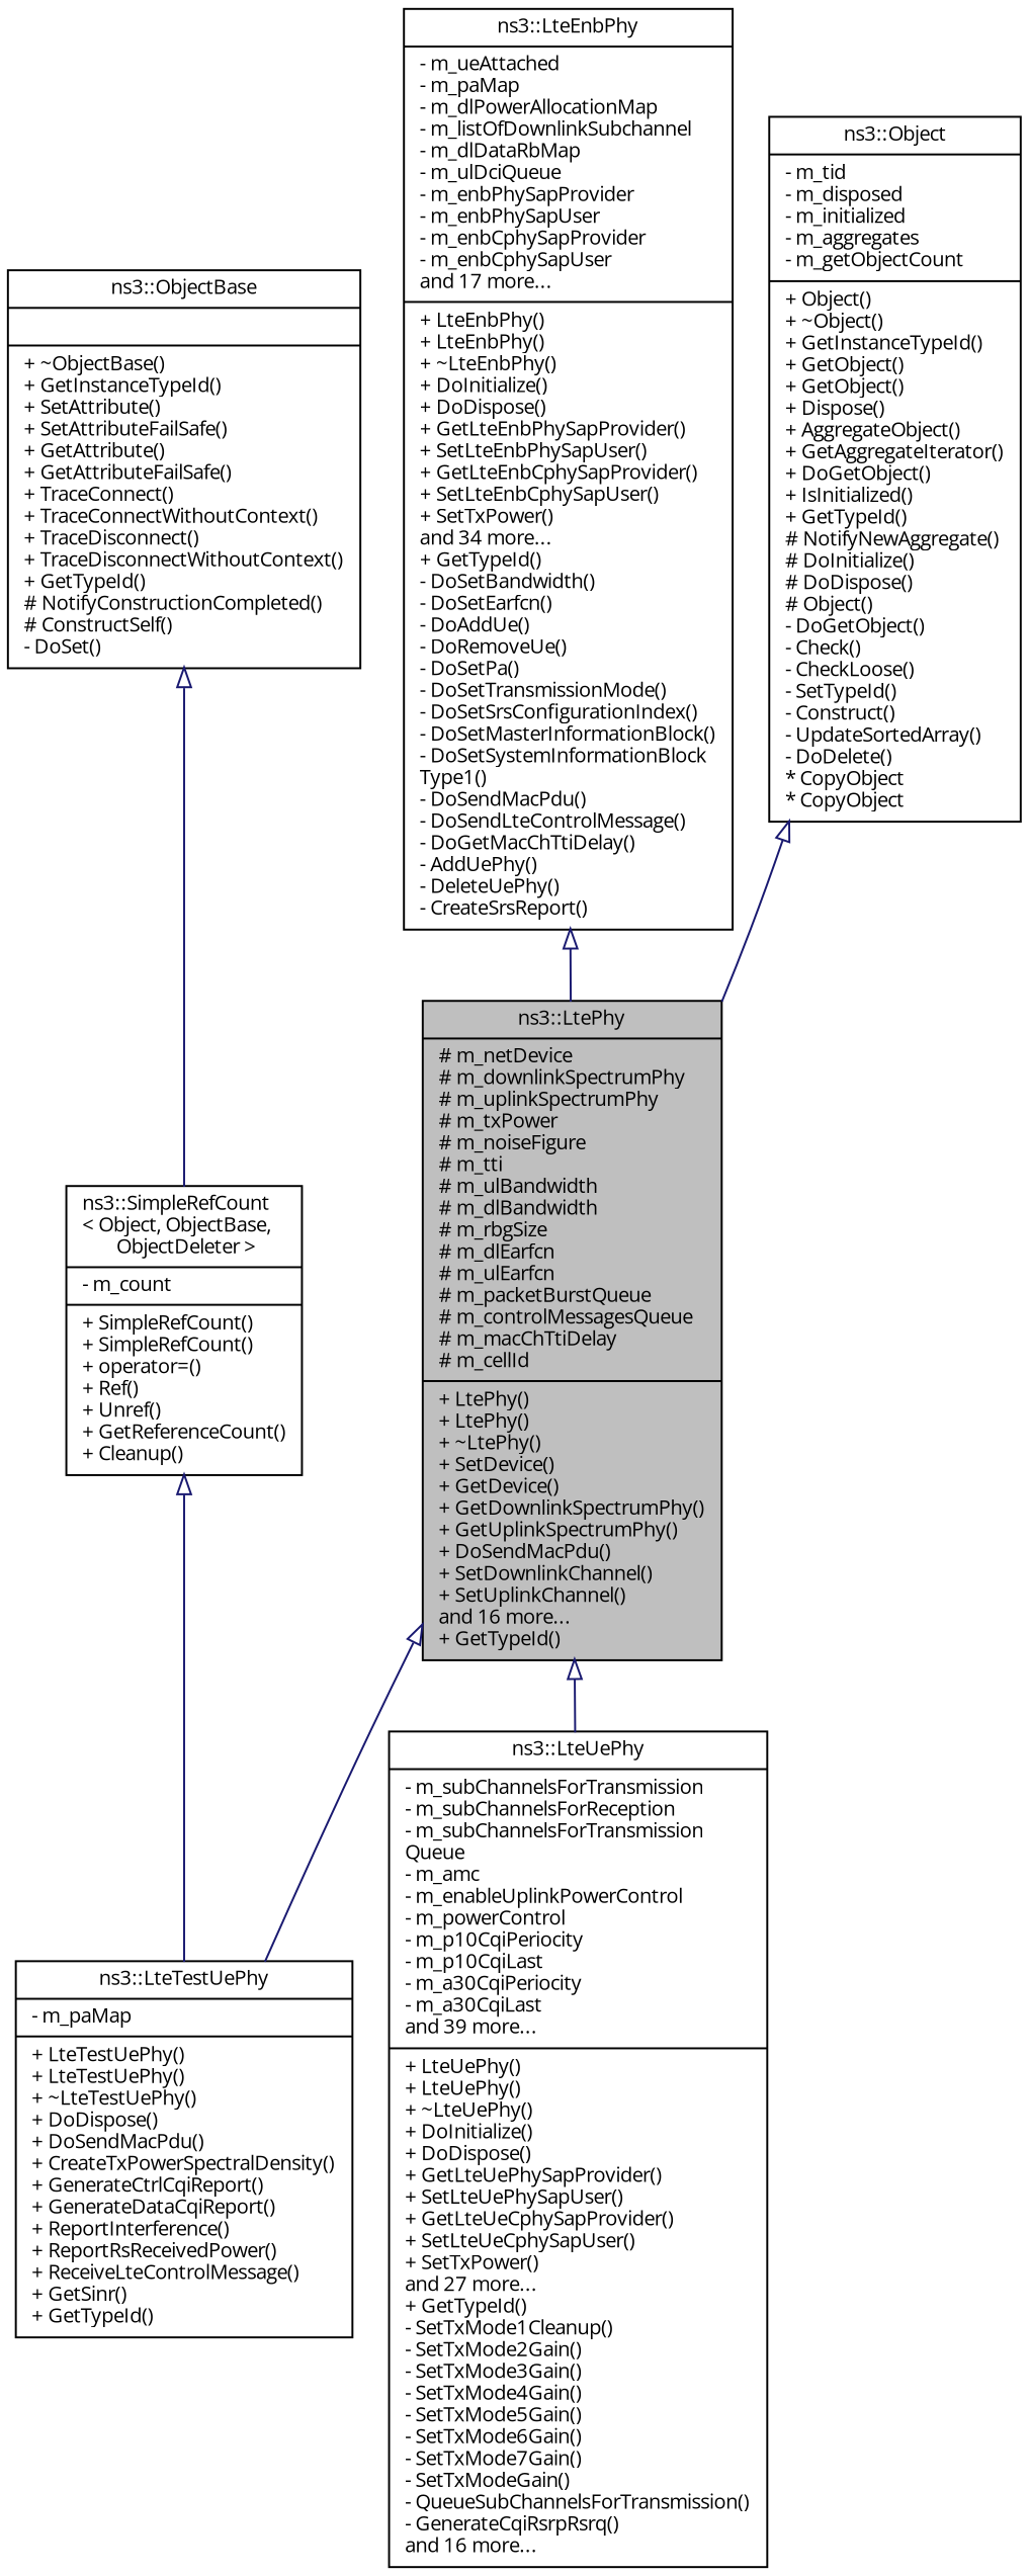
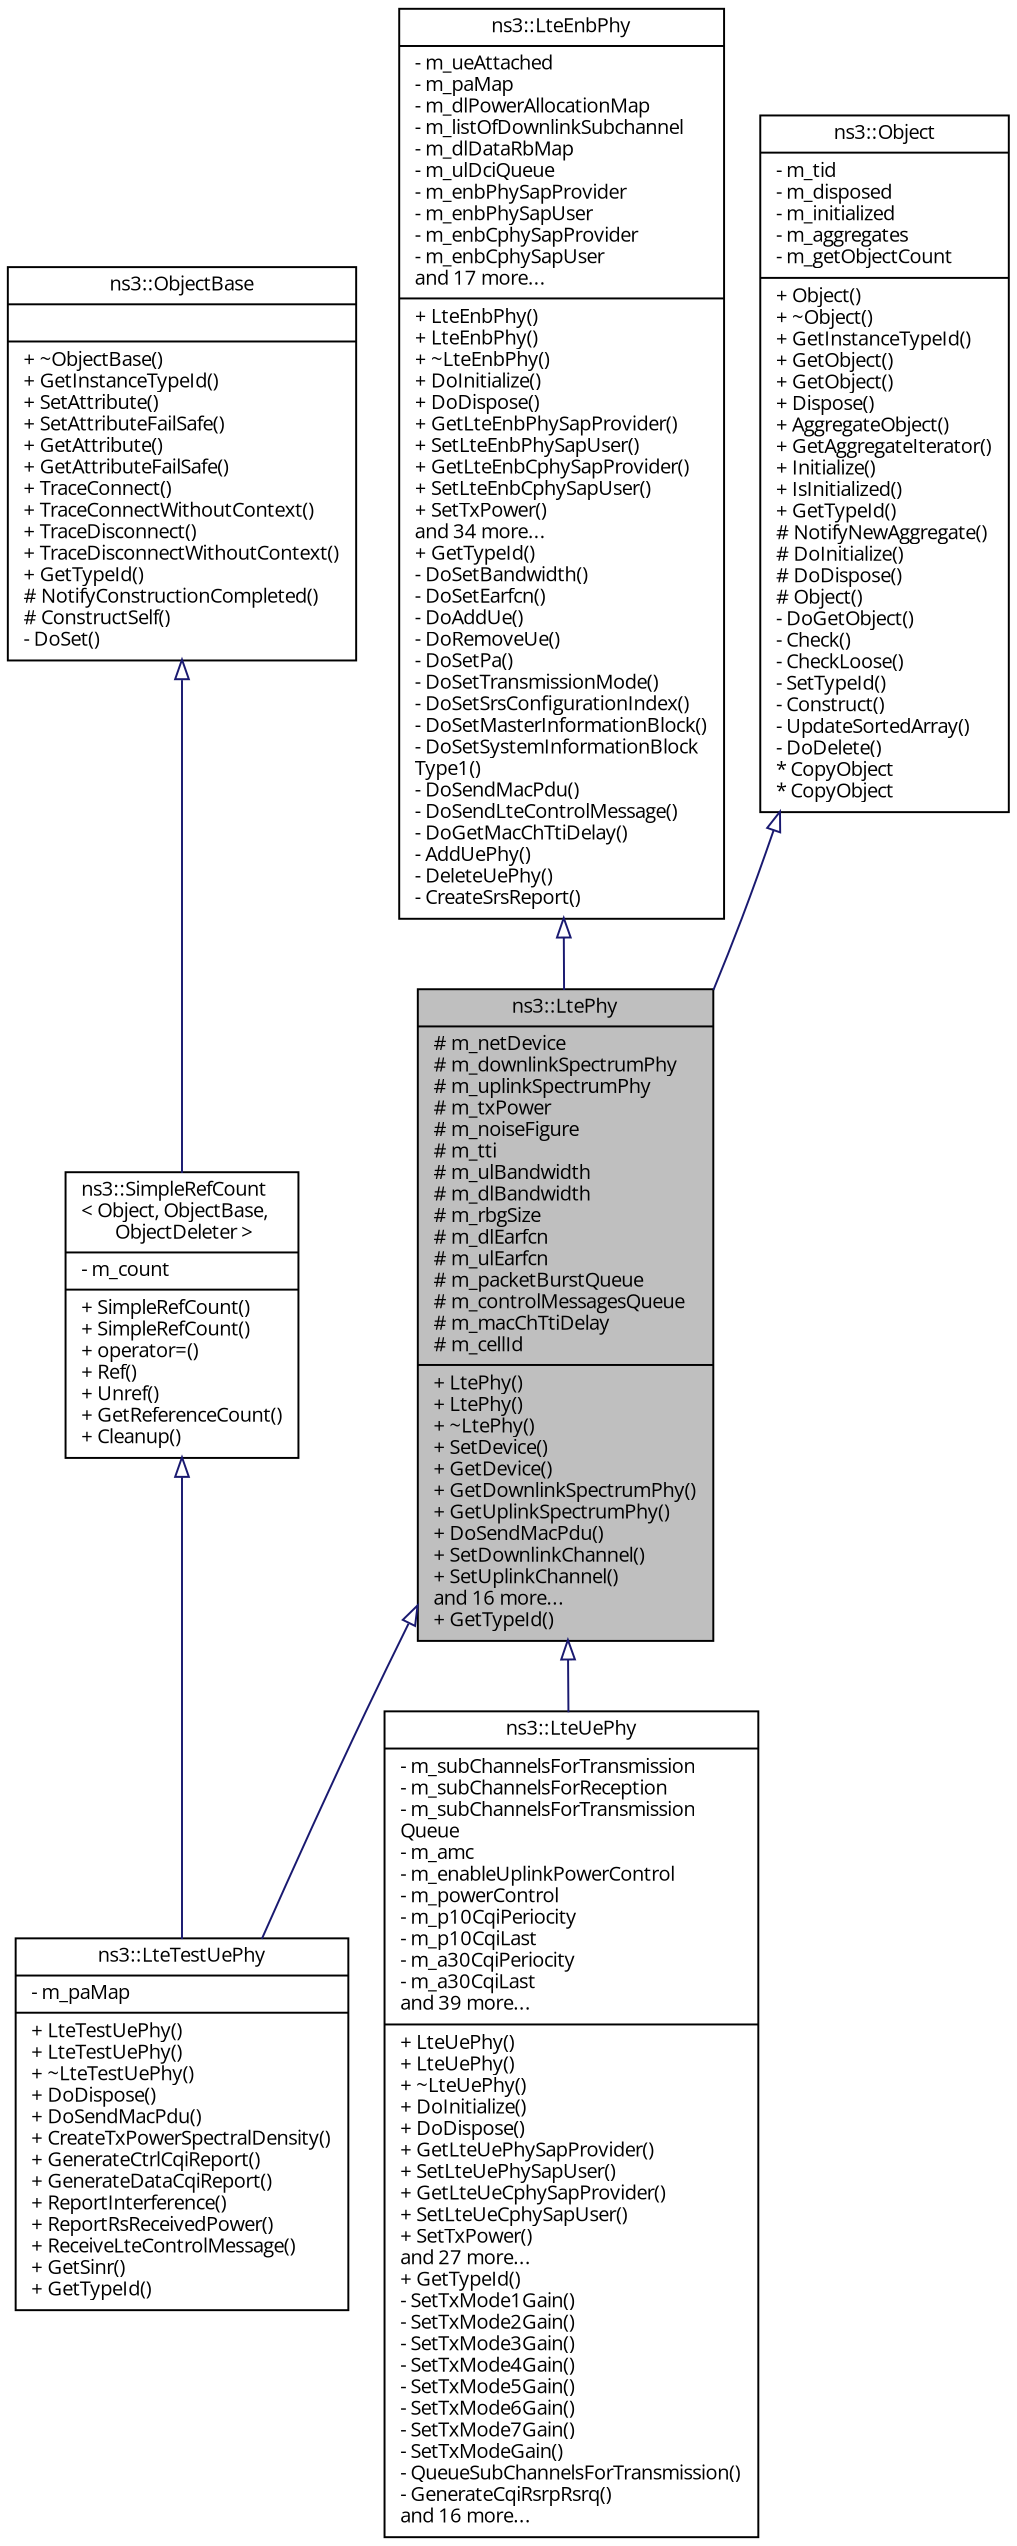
  digraph {
    fontname="Open Sans"
    node [color=black fillcolor=white fontname="Open Sans" fontsize=10 shape=record style=filled]
    edge [arrowtail=onormal color=midnightblue dir=back fontname="Open Sans" fontsize=10 labelfontname=Helvetica labelfontsize=10 style=solid]
    n1 [fillcolor=grey75 fontcolor=black height=0.2 label="{ns3::LtePhy\n|# m_netDevice\l# m_downlinkSpectrumPhy\l# m_uplinkSpectrumPhy\l# m_txPower\l# m_noiseFigure\l# m_tti\l# m_ulBandwidth\l# m_dlBandwidth\l# m_rbgSize\l# m_dlEarfcn\l# m_ulEarfcn\l# m_packetBurstQueue\l# m_controlMessagesQueue\l# m_macChTtiDelay\l# m_cellId\l|+ LtePhy()\l+ LtePhy()\l+ ~LtePhy()\l+ SetDevice()\l+ GetDevice()\l+ GetDownlinkSpectrumPhy()\l+ GetUplinkSpectrumPhy()\l+ DoSendMacPdu()\l+ SetDownlinkChannel()\l+ SetUplinkChannel()\land 16 more...\l+ GetTypeId()\l}" width=0.4]
    n2 [height=0.2 label="{ns3::LteTestUePhy\n|- m_paMap\l|+ LteTestUePhy()\l+ LteTestUePhy()\l+ ~LteTestUePhy()\l+ DoDispose()\l+ DoSendMacPdu()\l+ CreateTxPowerSpectralDensity()\l+ GenerateCtrlCqiReport()\l+ GenerateDataCqiReport()\l+ ReportInterference()\l+ ReportRsReceivedPower()\l+ ReceiveLteControlMessage()\l+ GetSinr()\l+ GetTypeId()\l}" width=0.4]
-   n3 [height=0.2 label="{ns3::LteUePhy\n|- m_subChannelsForTransmission\l- m_subChannelsForReception\l- m_subChannelsForTransmission\lQueue\l- m_amc\l- m_enableUplinkPowerControl\l- m_powerControl\l- m_p10CqiPeriocity\l- m_p10CqiLast\l- m_a30CqiPeriocity\l- m_a30CqiLast\land 39 more...\l|+ LteUePhy()\l+ LteUePhy()\l+ ~LteUePhy()\l+ DoInitialize()\l+ DoDispose()\l+ GetLteUePhySapProvider()\l+ SetLteUePhySapUser()\l+ GetLteUeCphySapProvider()\l+ SetLteUeCphySapUser()\l+ SetTxPower()\land 27 more...\l+ GetTypeId()\l- SetTxMode1Cleanup()\l- SetTxMode2Gain()\l- SetTxMode3Gain()\l- SetTxMode4Gain()\l- SetTxMode5Gain()\l- SetTxMode6Gain()\l- SetTxMode7Gain()\l- SetTxModeGain()\l- QueueSubChannelsForTransmission()\l- GenerateCqiRsrpRsrq()\land 16 more...\l}" width=0.4]
+   n3 [height=0.2 label="{ns3::LteUePhy\n|- m_subChannelsForTransmission\l- m_subChannelsForReception\l- m_subChannelsForTransmission\lQueue\l- m_amc\l- m_enableUplinkPowerControl\l- m_powerControl\l- m_p10CqiPeriocity\l- m_p10CqiLast\l- m_a30CqiPeriocity\l- m_a30CqiLast\land 39 more...\l|+ LteUePhy()\l+ LteUePhy()\l+ ~LteUePhy()\l+ DoInitialize()\l+ DoDispose()\l+ GetLteUePhySapProvider()\l+ SetLteUePhySapUser()\l+ GetLteUeCphySapProvider()\l+ SetLteUeCphySapUser()\l+ SetTxPower()\land 27 more...\l+ GetTypeId()\l- SetTxMode1Gain()\l- SetTxMode2Gain()\l- SetTxMode3Gain()\l- SetTxMode4Gain()\l- SetTxMode5Gain()\l- SetTxMode6Gain()\l- SetTxMode7Gain()\l- SetTxModeGain()\l- QueueSubChannelsForTransmission()\l- GenerateCqiRsrpRsrq()\land 16 more...\l}" width=0.4]
    n4 [height=0.2 label="{ns3::LteEnbPhy\n|- m_ueAttached\l- m_paMap\l- m_dlPowerAllocationMap\l- m_listOfDownlinkSubchannel\l- m_dlDataRbMap\l- m_ulDciQueue\l- m_enbPhySapProvider\l- m_enbPhySapUser\l- m_enbCphySapProvider\l- m_enbCphySapUser\land 17 more...\l|+ LteEnbPhy()\l+ LteEnbPhy()\l+ ~LteEnbPhy()\l+ DoInitialize()\l+ DoDispose()\l+ GetLteEnbPhySapProvider()\l+ SetLteEnbPhySapUser()\l+ GetLteEnbCphySapProvider()\l+ SetLteEnbCphySapUser()\l+ SetTxPower()\land 34 more...\l+ GetTypeId()\l- DoSetBandwidth()\l- DoSetEarfcn()\l- DoAddUe()\l- DoRemoveUe()\l- DoSetPa()\l- DoSetTransmissionMode()\l- DoSetSrsConfigurationIndex()\l- DoSetMasterInformationBlock()\l- DoSetSystemInformationBlock\lType1()\l- DoSendMacPdu()\l- DoSendLteControlMessage()\l- DoGetMacChTtiDelay()\l- AddUePhy()\l- DeleteUePhy()\l- CreateSrsReport()\l}" width=0.4]
-   n5 [height=0.2 label="{ns3::Object\n|- m_tid\l- m_disposed\l- m_initialized\l- m_aggregates\l- m_getObjectCount\l|+ Object()\l+ ~Object()\l+ GetInstanceTypeId()\l+ GetObject()\l+ GetObject()\l+ Dispose()\l+ AggregateObject()\l+ GetAggregateIterator()\l+ DoGetObject()\l+ IsInitialized()\l+ GetTypeId()\l# NotifyNewAggregate()\l# DoInitialize()\l# DoDispose()\l# Object()\l- DoGetObject()\l- Check()\l- CheckLoose()\l- SetTypeId()\l- Construct()\l- UpdateSortedArray()\l- DoDelete()\l* CopyObject\l* CopyObject\l}" width=0.4]
+   n5 [height=0.2 label="{ns3::Object\n|- m_tid\l- m_disposed\l- m_initialized\l- m_aggregates\l- m_getObjectCount\l|+ Object()\l+ ~Object()\l+ GetInstanceTypeId()\l+ GetObject()\l+ GetObject()\l+ Dispose()\l+ AggregateObject()\l+ GetAggregateIterator()\l+ Initialize()\l+ IsInitialized()\l+ GetTypeId()\l# NotifyNewAggregate()\l# DoInitialize()\l# DoDispose()\l# Object()\l- DoGetObject()\l- Check()\l- CheckLoose()\l- SetTypeId()\l- Construct()\l- UpdateSortedArray()\l- DoDelete()\l* CopyObject\l* CopyObject\l}" width=0.4]
    n6 [height=0.2 label="{ns3::SimpleRefCount\l\< Object, ObjectBase,\l ObjectDeleter \>\n|- m_count\l|+ SimpleRefCount()\l+ SimpleRefCount()\l+ operator=()\l+ Ref()\l+ Unref()\l+ GetReferenceCount()\l+ Cleanup()\l}" width=0.4]
    n7 [height=0.2 label="{ns3::ObjectBase\n||+ ~ObjectBase()\l+ GetInstanceTypeId()\l+ SetAttribute()\l+ SetAttributeFailSafe()\l+ GetAttribute()\l+ GetAttributeFailSafe()\l+ TraceConnect()\l+ TraceConnectWithoutContext()\l+ TraceDisconnect()\l+ TraceDisconnectWithoutContext()\l+ GetTypeId()\l# NotifyConstructionCompleted()\l# ConstructSelf()\l- DoSet()\l}" width=0.4]
    n1 -> n2
    n1 -> n3
    n4 -> n1
    n5 -> n1
    n6 -> n2
    n7 -> n6
  }
